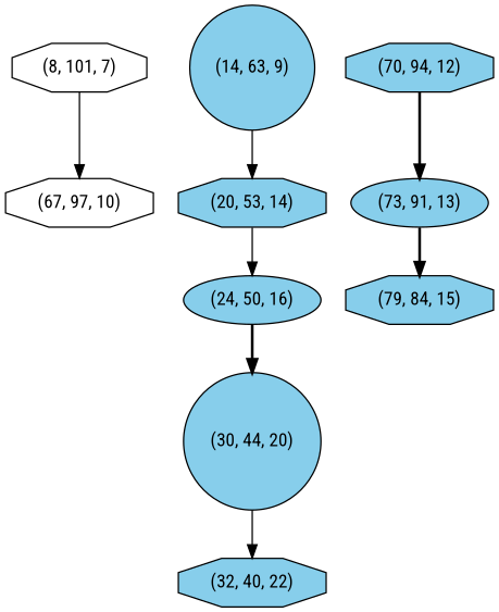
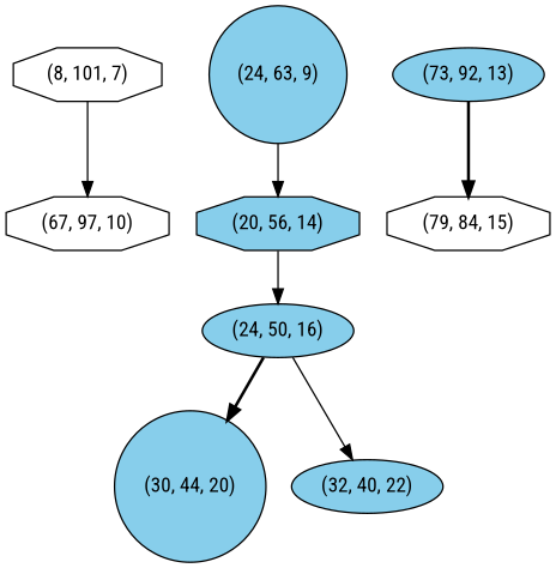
  digraph {
    fontname="Roboto Condensed"
    node [fillcolor=skyblue fontname="Roboto Condensed" shape=octagon style=filled]
    edge [fontname="Roboto Condensed" style=solid]
    "(8, 101, 7)" [fillcolor=white]
    "(67, 97, 10)" [fillcolor=white]
-   "(14, 63, 9)" [shape=circle]
-   "(20, 56, 14)" [label="(20, 53, 14)"]
+   "(14, 63, 9)" [shape=circle label="(24, 63, 9)"]
+   "(20, 56, 14)"
    "(24, 50, 16)" [shape=ellipse]
    "(30, 44, 20)" [shape=circle]
-   "(32, 40, 22)"
-   "(73, 92, 13)" [shape=ellipse label="(73, 91, 13)"]
-   "(70, 94, 12)"
-   "(79, 84, 15)"
+   "(32, 40, 22)" [shape=ellipse]
+   "(73, 92, 13)" [shape=ellipse]
+   "(79, 84, 15)" [fillcolor=white]
    "(8, 101, 7)" -> "(67, 97, 10)"
    "(14, 63, 9)" -> "(20, 56, 14)"
    "(20, 56, 14)" -> "(24, 50, 16)"
    "(24, 50, 16)" -> "(30, 44, 20)" [style=bold]
-   "(30, 44, 20)" -> "(32, 40, 22)"
+   "(24, 50, 16)" -> "(32, 40, 22)"
    "(73, 92, 13)" -> "(79, 84, 15)" [style=bold]
-   "(70, 94, 12)" -> "(73, 92, 13)" [style=bold]
  }
